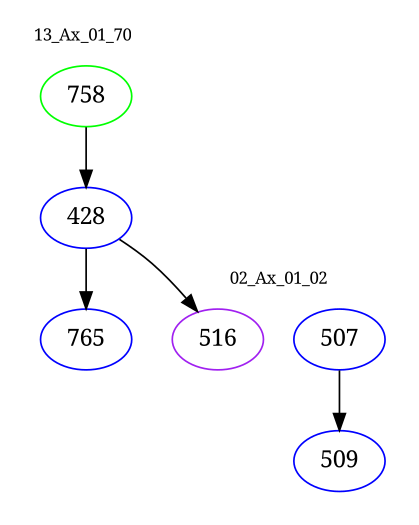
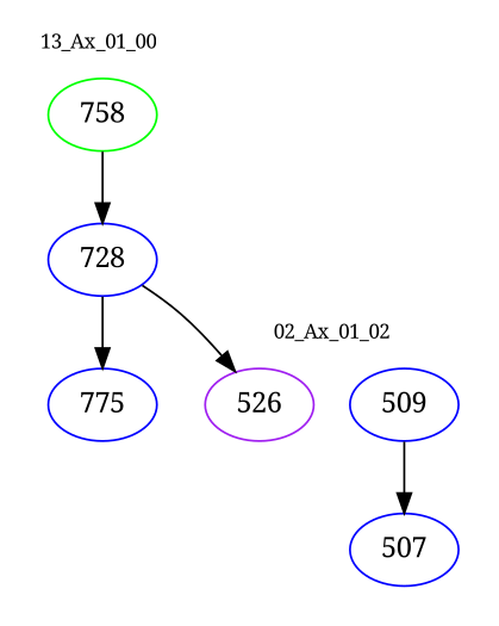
  digraph {
    fontname="Noto Serif"
    node [color=blue fontname="Noto Serif"]
    edge [color=black fontname="Noto Serif"]
    n1 [color=green label=758]
-   n2 [label=428]
-   n3 [label=765]
+   n2 [label=728]
+   n3 [label=775]
    n4 [label=509]
    n5 [label=507]
-   n6 [color=purple label=516]
+   n6 [color=purple label=526]
    subgraph cluster_1 {
      color=white
      fontsize=10
-     label="13_Ax_01_70"
+     label="13_Ax_01_00"
      n1
      n2
      n3
    }
    subgraph cluster_2 {
      color=white
      fontsize=10
      label="02_Ax_01_02"
      n4
      n5
      n6
    }
    n1 -> n2
    n2 -> n3
    n2 -> n6
-   n5 -> n4
+   n4 -> n5
  }
